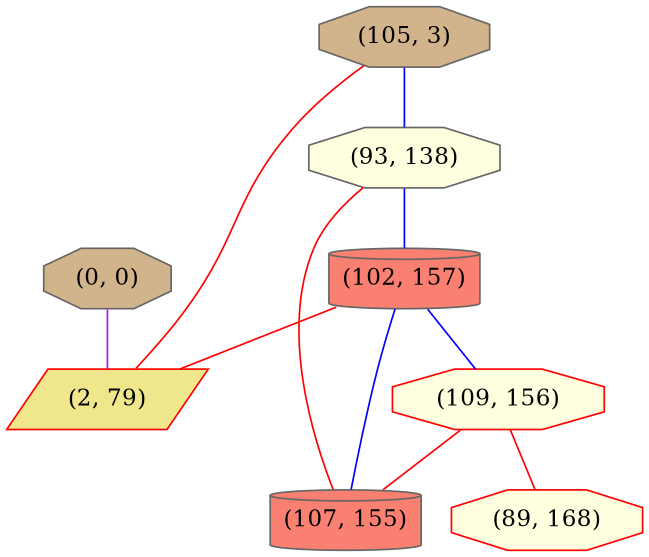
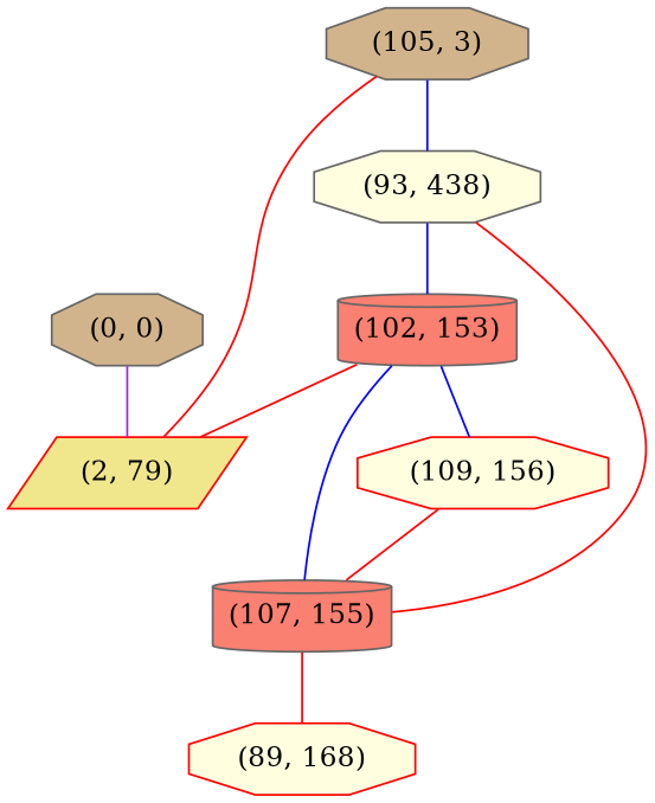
  graph {
    node [color=gray40 fillcolor=lightyellow shape=octagon style=filled]
    edge [color=red weight=1]
    "(0, 0)" [fillcolor=tan]
    "(2, 79)" [color=red fillcolor=khaki shape=parallelogram]
    "(105, 3)" [fillcolor=tan]
-   "(93, 138)"
-   "(102, 153)" [fillcolor=salmon shape=cylinder label="(102, 157)"]
+   "(93, 138)" [label="(93, 438)"]
+   "(102, 153)" [fillcolor=salmon shape=cylinder]
    "(107, 155)" [fillcolor=salmon shape=cylinder]
    "(109, 156)" [color=red]
    "(89, 168)" [color=red]
    "(0, 0)" -- "(2, 79)" [color=purple weight=4]
    "(105, 3)" -- "(2, 79)"
    "(105, 3)" -- "(93, 138)" [color=blue weight=3]
    "(93, 138)" -- "(102, 153)" [color=blue weight=3]
    "(93, 138)" -- "(107, 155)"
    "(102, 153)" -- "(2, 79)"
    "(102, 153)" -- "(107, 155)" [color=blue weight=3]
    "(102, 153)" -- "(109, 156)" [color=blue weight=3]
-   "(109, 156)" -- "(89, 168)"
+   "(107, 155)" -- "(89, 168)"
    "(109, 156)" -- "(107, 155)"
  }
